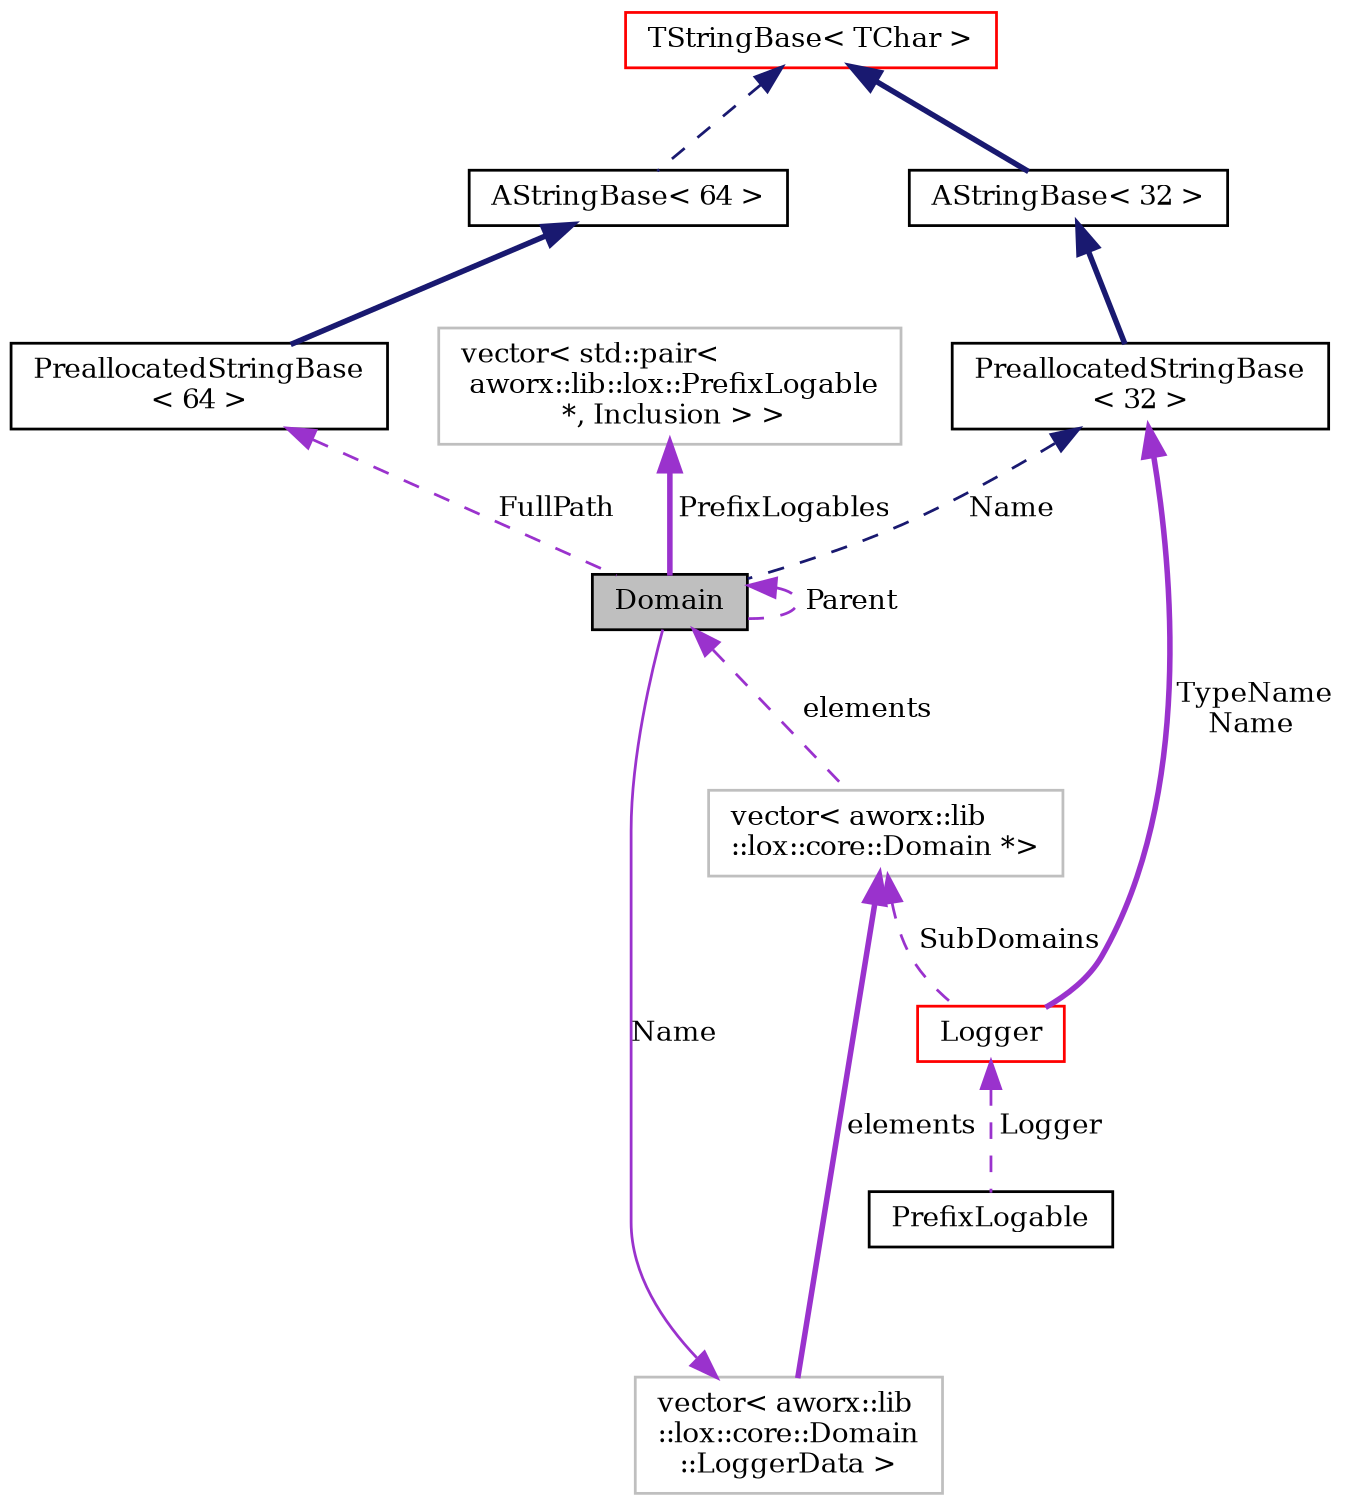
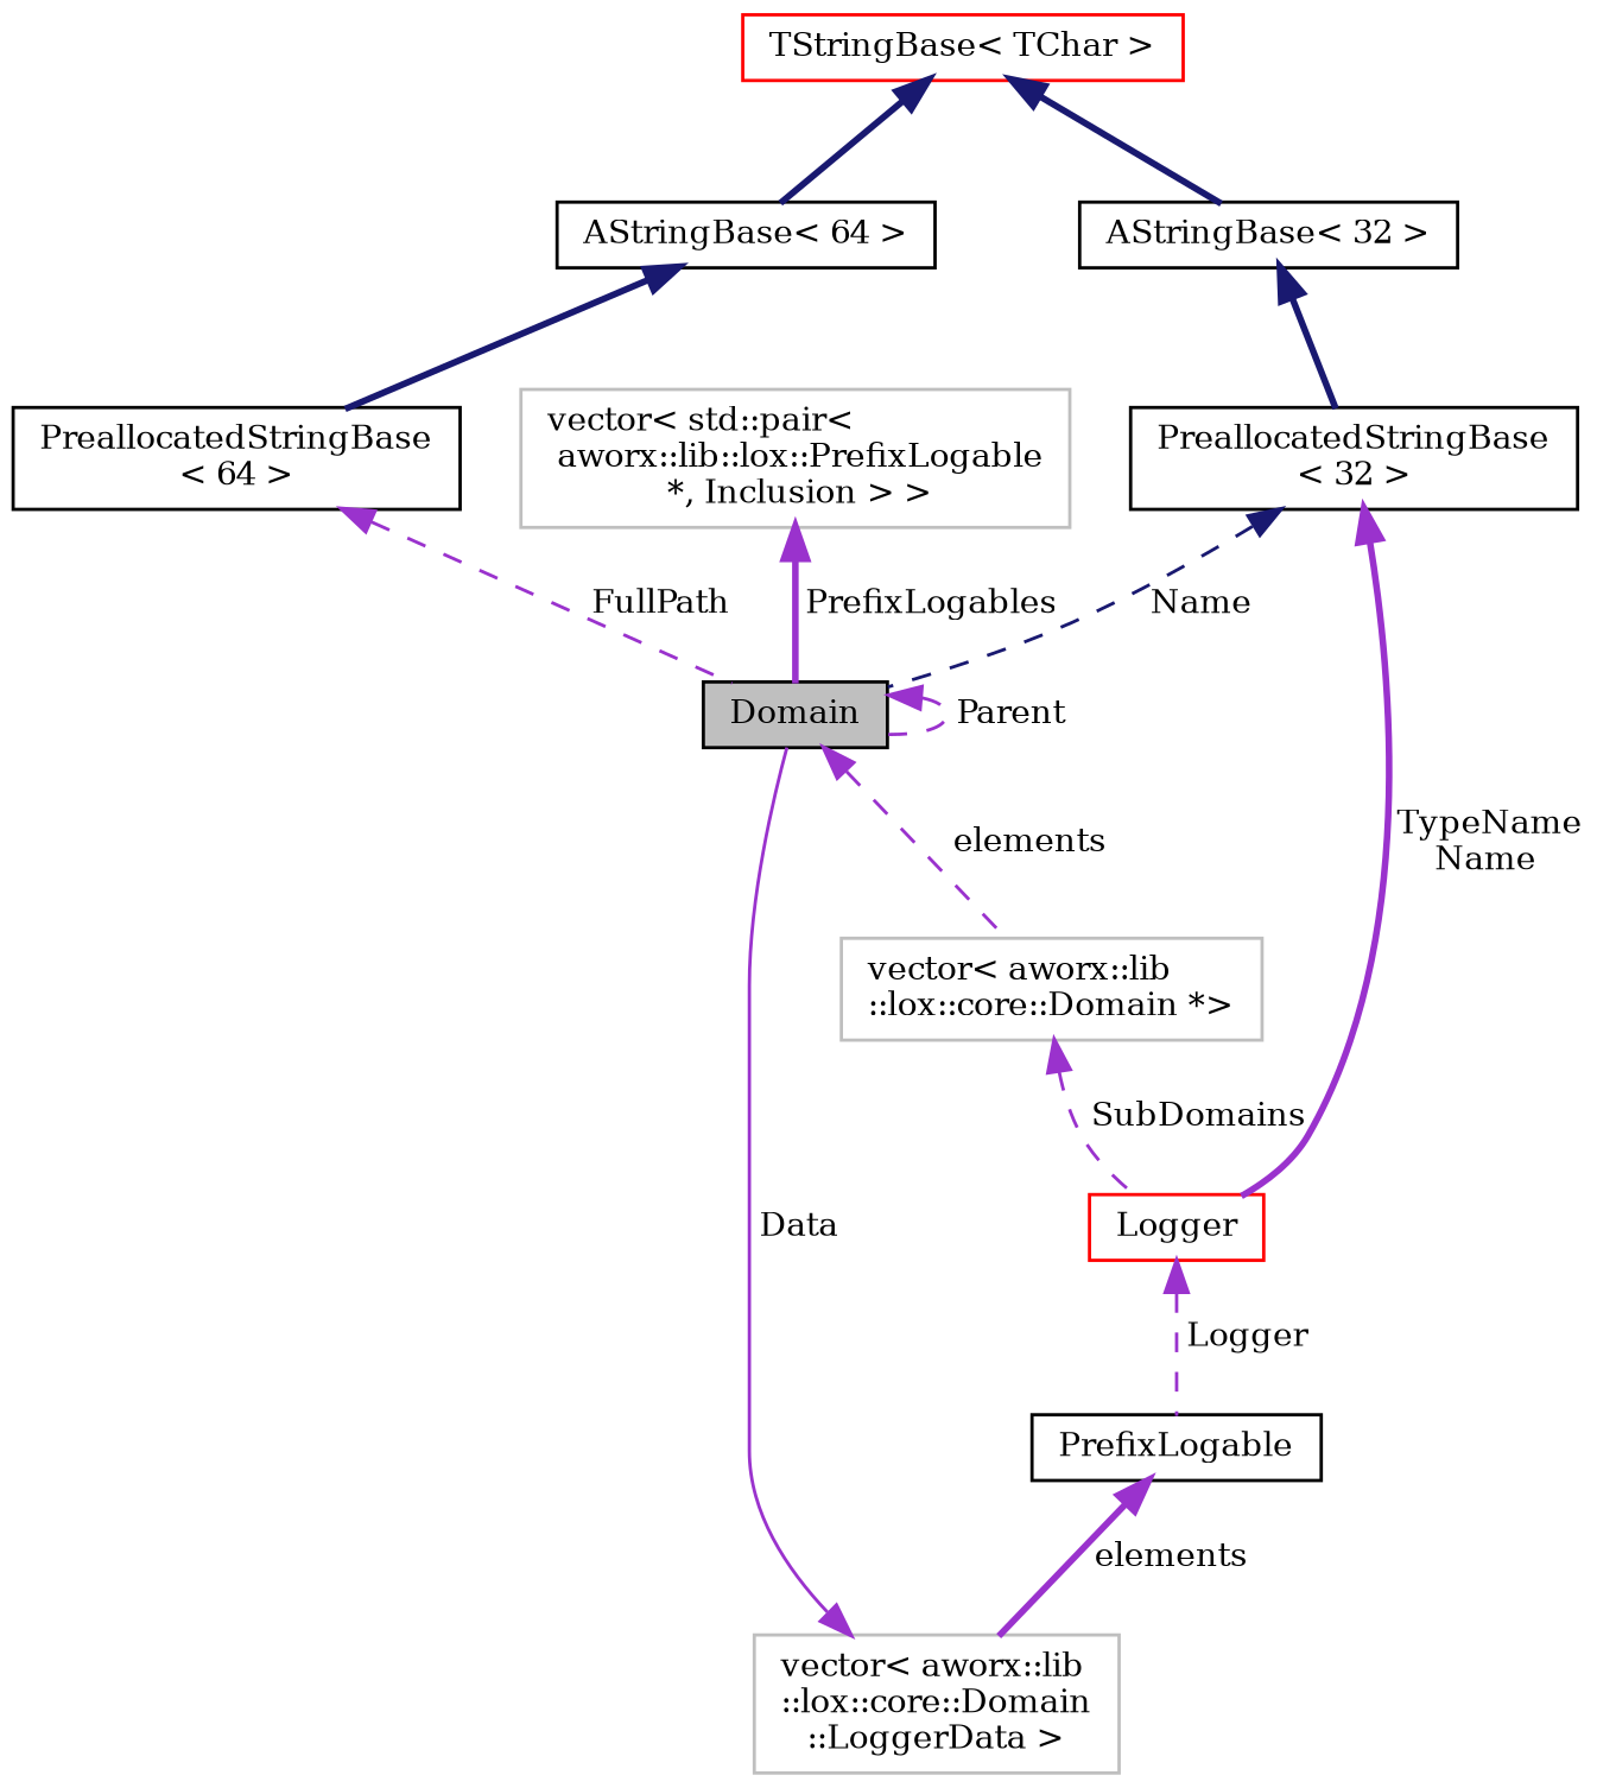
  digraph {
    fontname="DejaVu Serif"
    rankdir=TB
    node [color=black fillcolor=white fontname="DejaVu Serif" fontsize=10 shape=record style=filled]
    edge [color=darkorchid3 dir=back fontname="DejaVu Serif" fontsize=10 labelfontname=Helvetica labelfontsize=10 style=bold]
    n1 [fillcolor=grey75 fontcolor=black height=0.2 label=Domain width=0.4]
    n2 [color=grey75 height=0.2 label="vector\< aworx::lib\l::lox::core::Domain *\>" width=0.4]
    n3 [color=red height=0.2 label=Logger width=0.4]
    n4 [color=grey75 height=0.2 label="vector\< std::pair\<\l aworx::lib::lox::PrefixLogable\l *, Inclusion \> \>" width=0.4]
    n5 [height=0.2 label="PreallocatedStringBase\l\< 64 \>" width=0.4]
    n6 [height=0.2 label="AStringBase\< 64 \>" width=0.4]
    n7 [color=red height=0.2 label="TStringBase\< TChar \>" width=0.4]
    n8 [height=0.2 label="AStringBase\< 32 \>" width=0.4]
    n9 [height=0.2 label="PreallocatedStringBase\l\< 32 \>" width=0.4]
    n10 [height=0.2 label=PrefixLogable width=0.4]
    n11 [color=grey75 height=0.2 label="vector\< aworx::lib\l::lox::core::Domain\l::LoggerData \>" width=0.4]
    n1 -> n1 [label=" Parent" style=dashed]
    n1 -> n2 [label=" elements" style=dashed]
    n2 -> n3 [label=" SubDomains" style=dashed]
    n3 -> n10 [label=" Logger" style=dashed]
    n4 -> n1 [label=" PrefixLogables"]
    n5 -> n1 [label=" FullPath" style=dashed]
    n6 -> n5 [color=midnightblue]
-   n7 -> n6 [color=midnightblue style=dashed]
+   n7 -> n6 [color=midnightblue]
    n7 -> n8 [color=midnightblue]
    n8 -> n9 [color=midnightblue]
    n9 -> n1 [color=midnightblue label=" Name" style=dashed]
    n9 -> n3 [label=" TypeName\nName"]
-   n2 -> n11 [label=" elements"]
-   n11 -> n1 [label=" Name" style=solid]
+   n10 -> n11 [label=" elements"]
+   n11 -> n1 [label=" Data" style=solid]
  }
